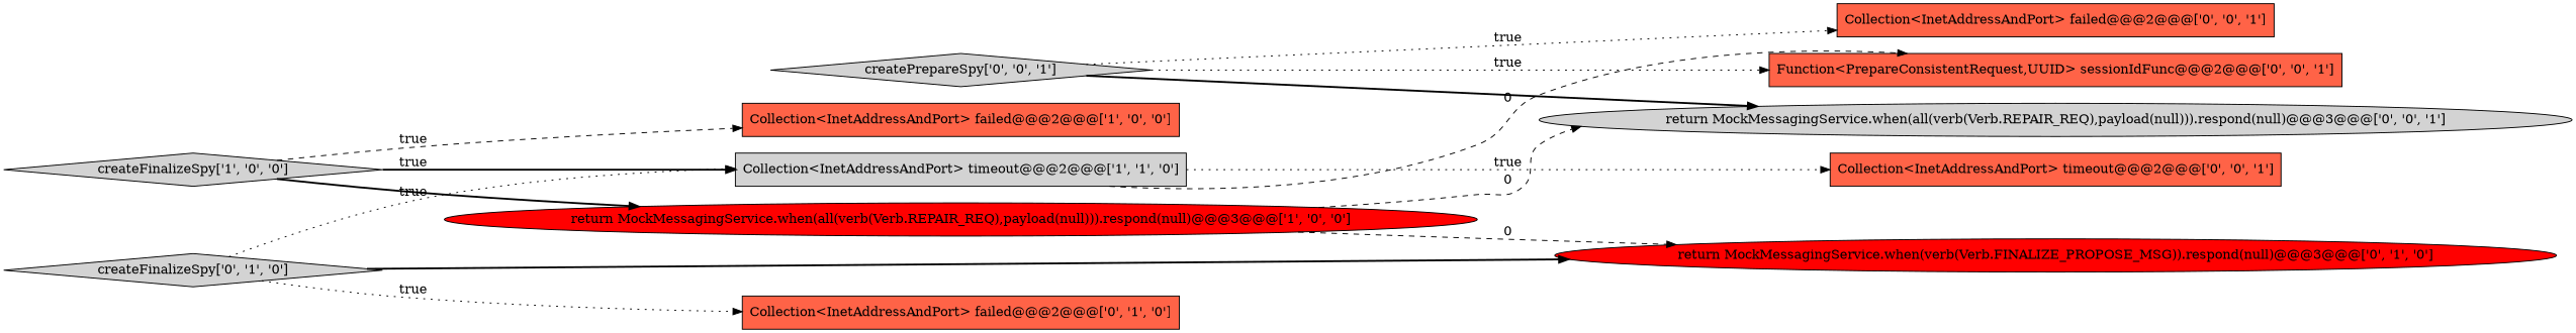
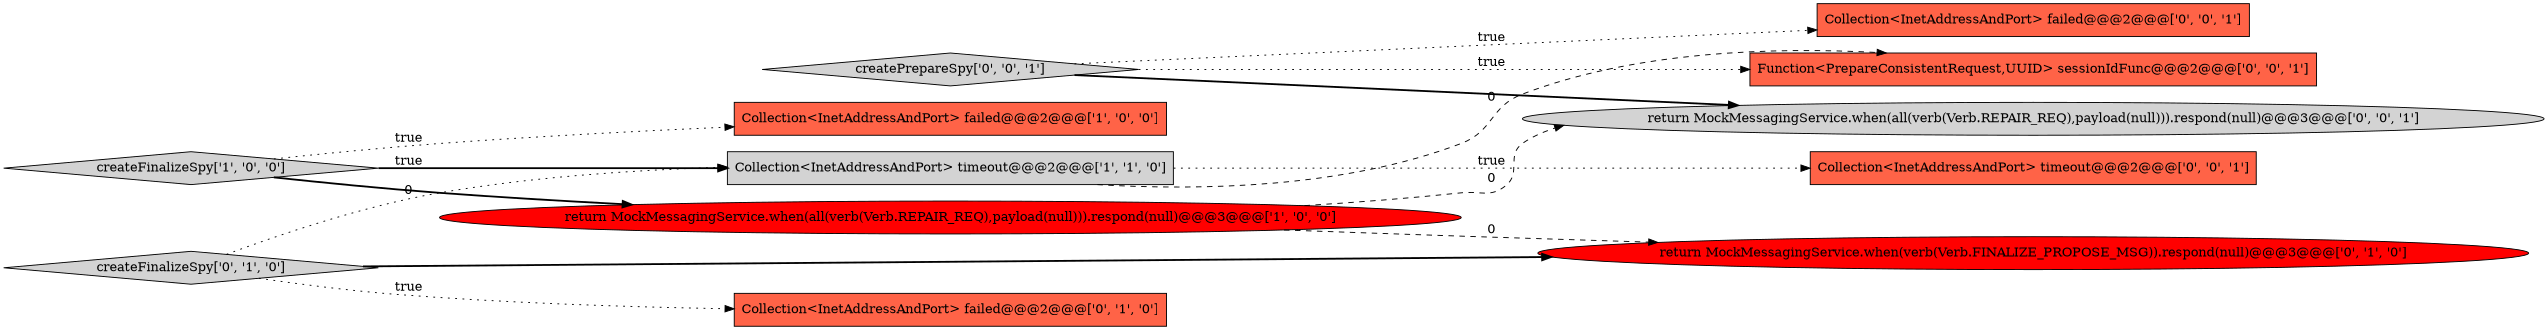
  digraph {
    rankdir=LR
    node [fillcolor=lightgray shape=box style=filled]
    edge [style=dotted]
    n1 [label="return MockMessagingService.when(all(verb(Verb.REPAIR_REQ),payload(null))).respond(null)@@@3@@@['0', '0', '1']" shape=ellipse]
    n2 [fillcolor=tomato label="Function<PrepareConsistentRequest,UUID> sessionIdFunc@@@2@@@['0', '0', '1']"]
    n3 [label="createPrepareSpy['0', '0', '1']" shape=diamond]
    n4 [fillcolor=tomato label="Collection<InetAddressAndPort> failed@@@2@@@['0', '0', '1']"]
    n5 [fillcolor=tomato label="Collection<InetAddressAndPort> timeout@@@2@@@['0', '0', '1']"]
    n6 [label="Collection<InetAddressAndPort> timeout@@@2@@@['1', '1', '0']"]
    n7 [fillcolor=red label="return MockMessagingService.when(verb(Verb.FINALIZE_PROPOSE_MSG)).respond(null)@@@3@@@['0', '1', '0']" shape=ellipse]
    n8 [fillcolor=tomato label="Collection<InetAddressAndPort> failed@@@2@@@['1', '0', '0']"]
    n9 [fillcolor=red label="return MockMessagingService.when(all(verb(Verb.REPAIR_REQ),payload(null))).respond(null)@@@3@@@['1', '0', '0']" shape=ellipse]
    n10 [label="createFinalizeSpy['1', '0', '0']" shape=diamond]
    n11 [fillcolor=tomato label="Collection<InetAddressAndPort> failed@@@2@@@['0', '1', '0']"]
    n12 [label="createFinalizeSpy['0', '1', '0']" shape=diamond]
    n3 -> n1 [style=bold]
    n3 -> n2 [label=true]
    n3 -> n4 [label=true]
    n6 -> n2 [label=0 style=dashed]
    n6 -> n5 [label=true]
    n9 -> n1 [label=0 style=dashed]
    n9 -> n7 [label=0 style=dashed]
    n10 -> n6 [label=true style=bold]
-   n10 -> n8 [label=true style=dashed]
+   n10 -> n8 [label=true]
    n10 -> n9 [style=bold]
-   n12 -> n6 [label=true]
+   n12 -> n6 [label=0]
    n12 -> n7 [style=bold]
    n12 -> n11 [label=true]
  }
